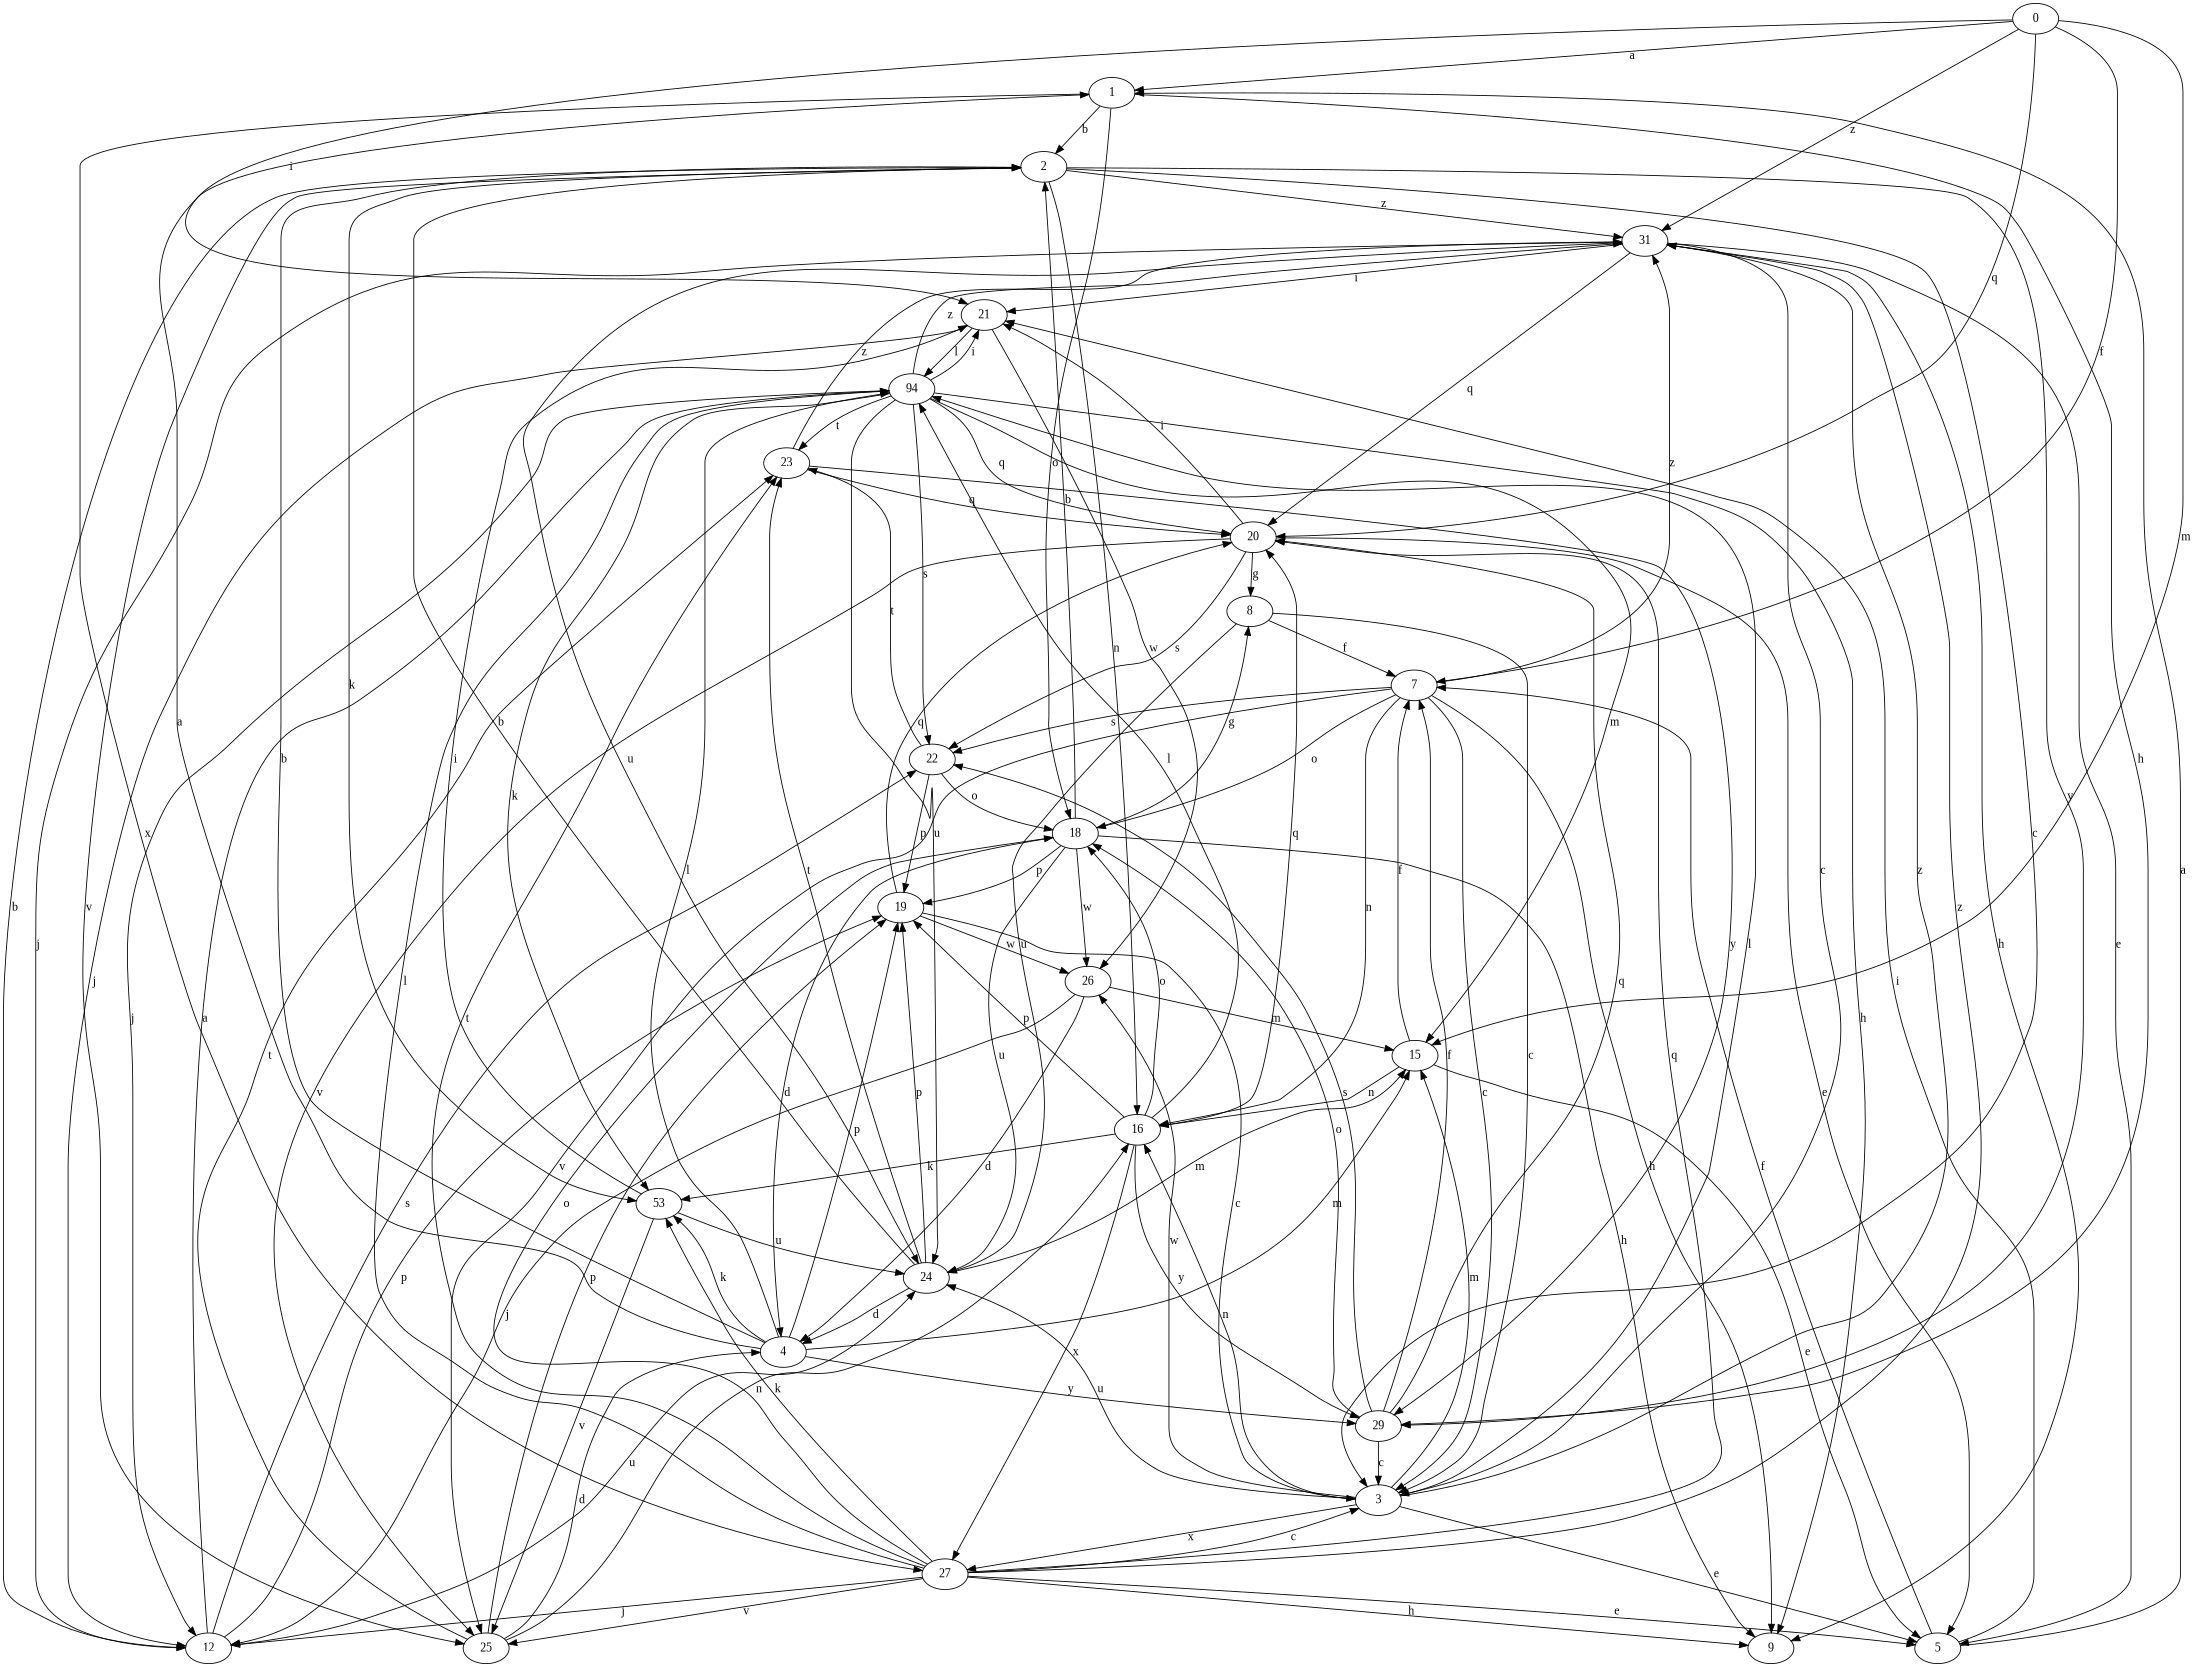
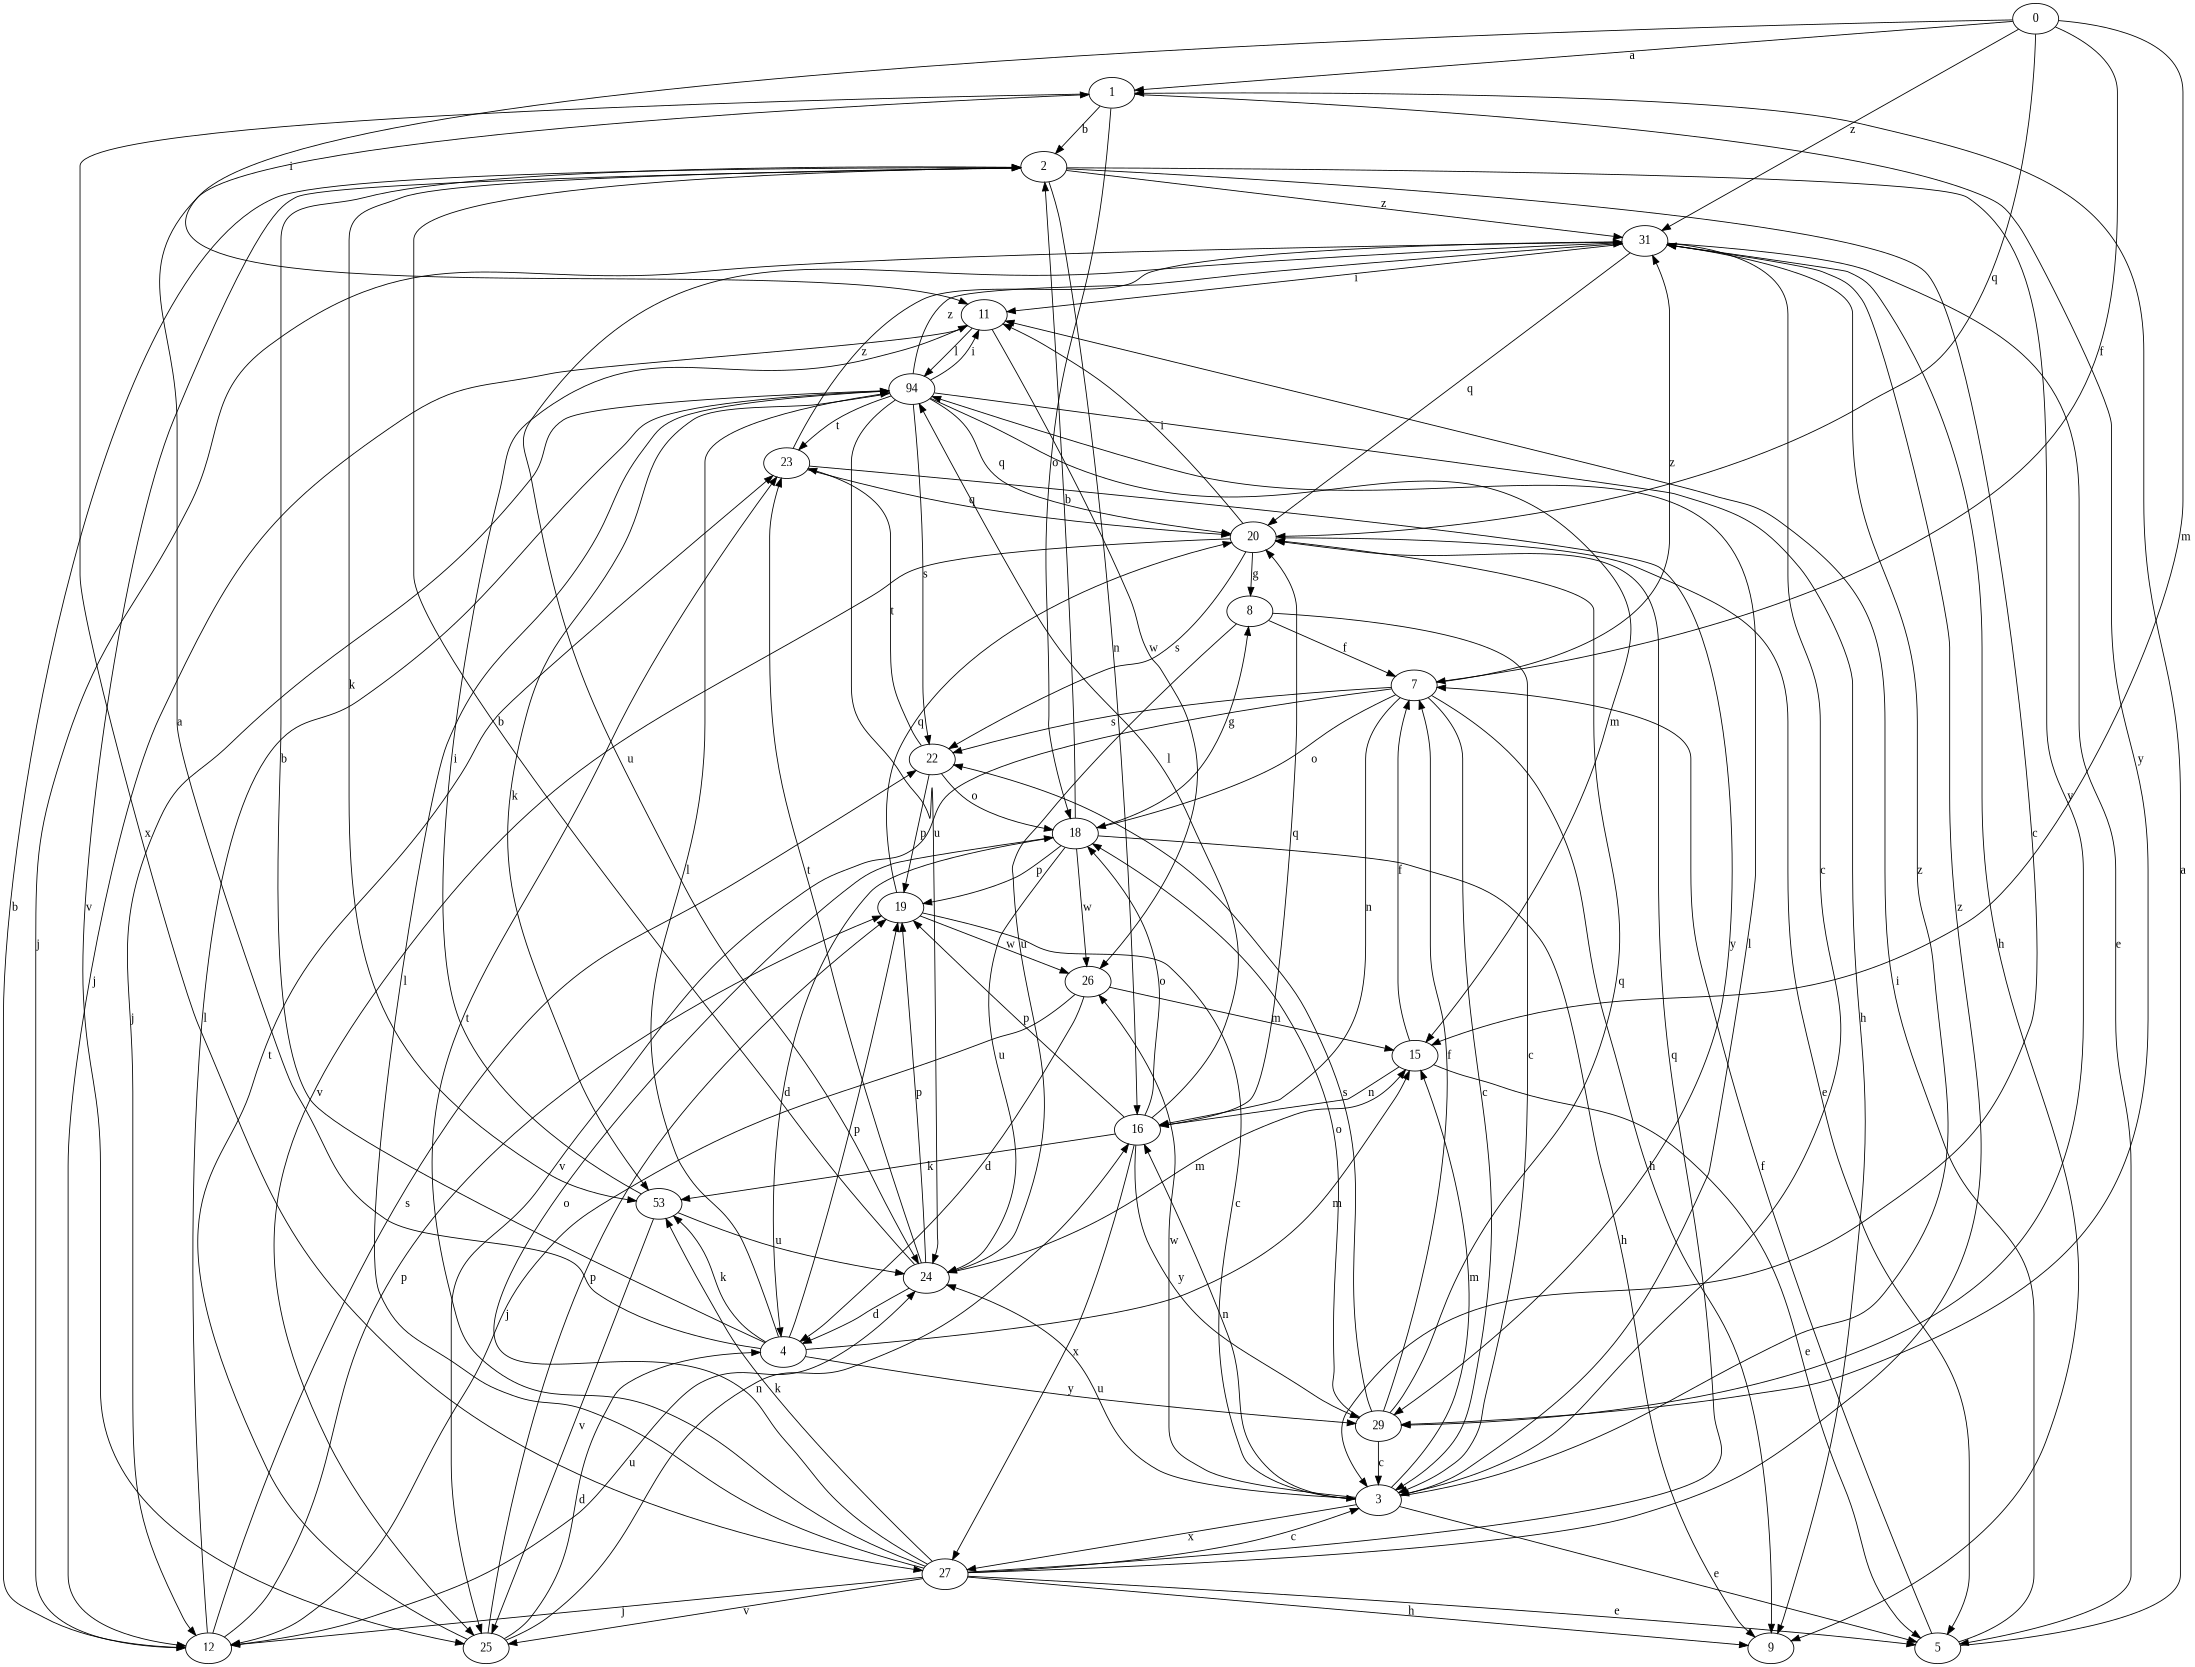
  strict digraph {
    fontname="Liberation Serif"
    node [fontname="Liberation Serif"]
    edge [fontname="Liberation Serif"]
    0
    1
    7
-   11 [label=21]
+   11
    15
    20
    31
    2
    18
    27
    29
    3
    16
    25
    9
    22
    n17 [label=94]
    26
    12
    5
    8
    24
    n23 [label=53]
    4
    19
    23
    0 -> 1 [label=a]
    0 -> 7 [label=f]
    0 -> 11 [label=i]
    0 -> 15 [label=m]
    0 -> 20 [label=q]
    0 -> 31 [label=z]
    1 -> 2 [label=b]
    1 -> 18 [label=o]
    1 -> 27 [label=x]
-   1 -> 29 [label=h]
+   1 -> 29 [label=y]
    7 -> 31 [label=z]
    7 -> 18 [label=o]
    7 -> 3 [label=c]
    7 -> 16 [label=n]
    7 -> 25 [label=v]
    7 -> 9 [label=h]
    7 -> 22 [label=s]
    11 -> n17 [label=l]
    11 -> 26 [label=w]
    11 -> 12 [label=j]
    15 -> 7 [label=f]
    15 -> 16 [label=n]
    15 -> 5 [label=e]
    20 -> 11 [label=i]
    20 -> 25 [label=v]
    20 -> 22 [label=s]
    20 -> 5 [label=e]
    20 -> 8 [label=g]
    31 -> 11 [label=i]
    31 -> 20 [label=q]
    31 -> 3 [label=c]
    31 -> 9 [label=h]
    31 -> 12 [label=j]
    31 -> 5 [label=e]
    31 -> 24 [label=u]
    2 -> 31 [label=z]
    2 -> 29 [label=y]
    2 -> 3 [label=c]
    2 -> 16 [label=n]
    2 -> 25 [label=v]
    2 -> n23 [label=k]
    18 -> 2 [label=b]
    18 -> 9 [label=h]
    18 -> 26 [label=w]
    18 -> 8 [label=g]
    18 -> 24 [label=u]
    18 -> 4 [label=d]
    18 -> 19 [label=p]
    27 -> 20 [label=q]
    27 -> 31 [label=z]
    27 -> 18 [label=o]
    27 -> 3 [label=c]
    27 -> 25 [label=v]
    27 -> 9 [label=h]
    27 -> n17 [label=l]
    27 -> 12 [label=j]
    27 -> 5 [label=e]
    27 -> n23 [label=k]
    27 -> 23 [label=t]
    29 -> 7 [label=f]
    29 -> 20 [label=q]
    29 -> 18 [label=o]
    29 -> 3 [label=c]
    29 -> 22 [label=s]
    3 -> 15 [label=m]
    3 -> 31 [label=z]
    3 -> 27 [label=x]
    3 -> 16 [label=n]
    3 -> n17 [label=l]
    3 -> 26 [label=w]
    3 -> 5 [label=e]
    3 -> 24 [label=u]
    16 -> 20 [label=q]
    16 -> 18 [label=o]
    16 -> 27 [label=x]
    16 -> 29 [label=y]
    16 -> n17 [label=l]
    16 -> n23 [label=k]
    16 -> 19 [label=p]
    25 -> 16 [label=n]
    25 -> 4 [label=d]
    25 -> 19 [label=p]
    25 -> 23 [label=t]
    22 -> 18 [label=o]
    22 -> 19 [label=p]
    22 -> 23 [label=t]
    n17 -> 11 [label=i]
    n17 -> 15 [label=m]
    n17 -> 20 [label=q]
    n17 -> 31 [label=z]
    n17 -> 9 [label=h]
    n17 -> 22 [label=s]
    n17 -> 12 [label=j]
    n17 -> 24 [label=u]
    n17 -> n23 [label=k]
    n17 -> 23 [label=t]
    26 -> 15 [label=m]
    26 -> 12 [label=j]
    26 -> 4 [label=d]
    12 -> 2 [label=b]
    12 -> 22 [label=s]
-   12 -> n17 [label=a]
+   12 -> n17 [label=l]
    12 -> 24 [label=u]
    12 -> 19 [label=p]
    5 -> 1 [label=a]
    5 -> 7 [label=f]
    5 -> 11 [label=i]
    8 -> 7 [label=f]
    8 -> 3 [label=c]
    8 -> 24 [label=u]
    24 -> 15 [label=m]
    24 -> 2 [label=b]
    24 -> 4 [label=d]
    24 -> 19 [label=p]
    24 -> 23 [label=t]
    n23 -> 11 [label=i]
    n23 -> 25 [label=v]
    n23 -> 24 [label=u]
    4 -> 1 [label=a]
    4 -> 15 [label=m]
    4 -> 2 [label=b]
    4 -> 29 [label=y]
    4 -> n17 [label=l]
    4 -> n23 [label=k]
    4 -> 19 [label=p]
    19 -> 20 [label=q]
    19 -> 3 [label=c]
    19 -> 26 [label=w]
    23 -> 20 [label=q]
    23 -> 31 [label=z]
    23 -> 29 [label=y]
  }
